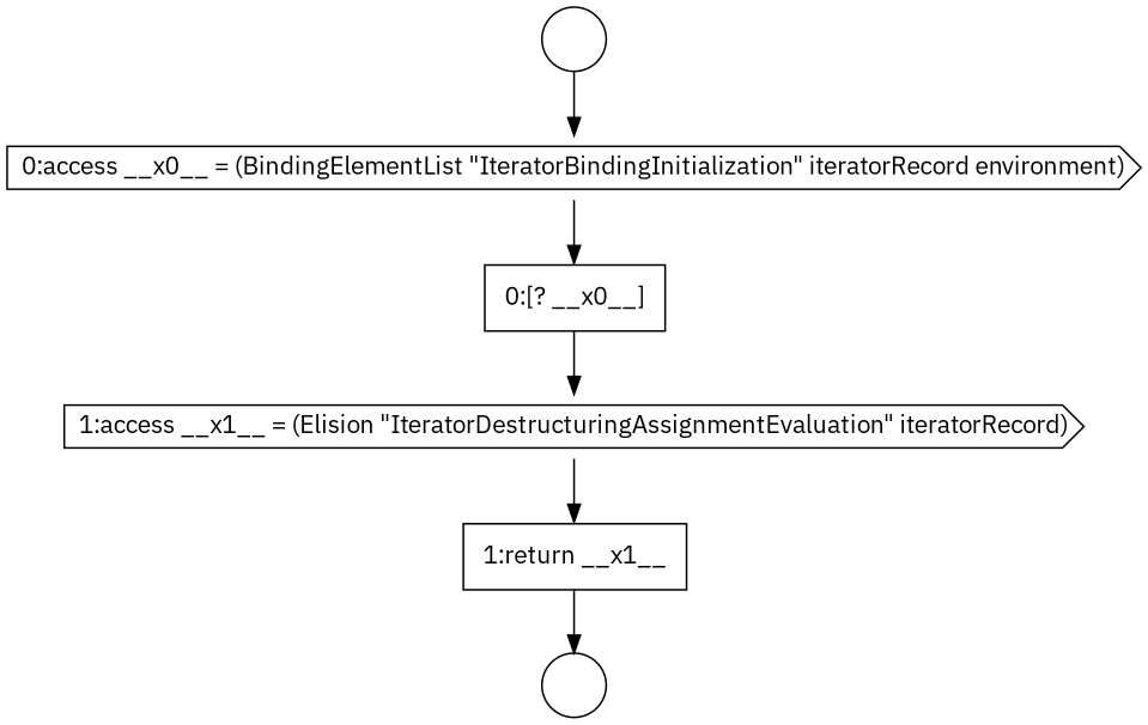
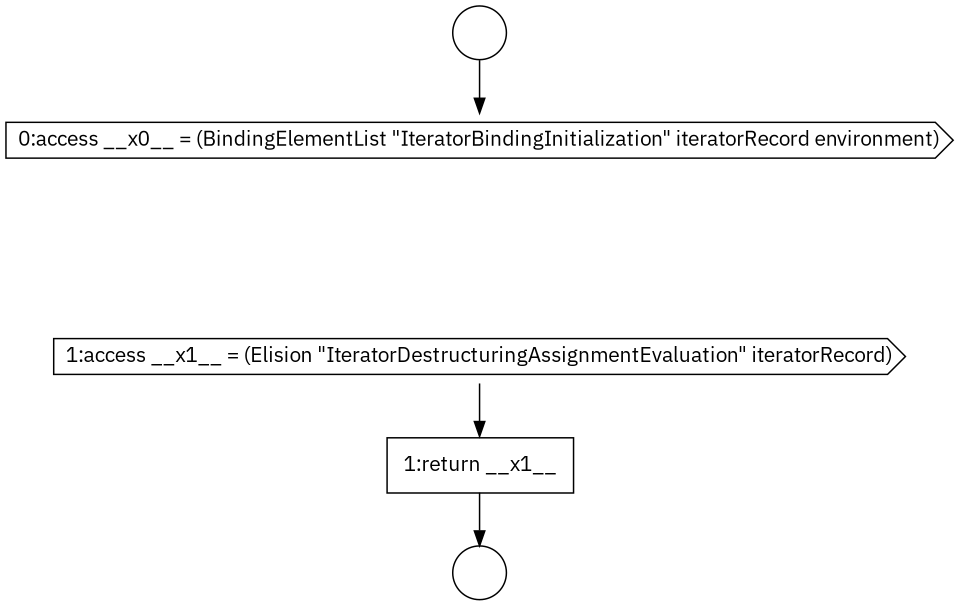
  digraph {
    fontname="IBM Plex Sans"
    node [color=black fillcolor=white shape=none style=filled fontname="IBM Plex Sans"]
    edge [color=black fontname="IBM Plex Sans"]
    n1 [label=<<font color="black">     <table border="0" cellborder="1" cellspacing="0" cellpadding="10">       <tr><td align="left">1:return __x1__</td></tr>     </table>   </font>> margin=0]
    n2 [label=" " shape=circle]
    n3 [label=<<font color="black">0:access __x0__ = (BindingElementList &quot;IteratorBindingInitialization&quot; iteratorRecord environment)</font>> shape=cds]
-   n4 [label=<<font color="black">     <table border="0" cellborder="1" cellspacing="0" cellpadding="10">       <tr><td align="left">0:[? __x0__]</td></tr>     </table>   </font>> margin=0]
    n5 [label=<<font color="black">1:access __x1__ = (Elision &quot;IteratorDestructuringAssignmentEvaluation&quot; iteratorRecord)</font>> shape=cds]
    n6 [label=" " shape=circle]
    n1 -> n2
-   n3 -> n4
-   n4 -> n5
    n5 -> n1
    n6 -> n3
  }
